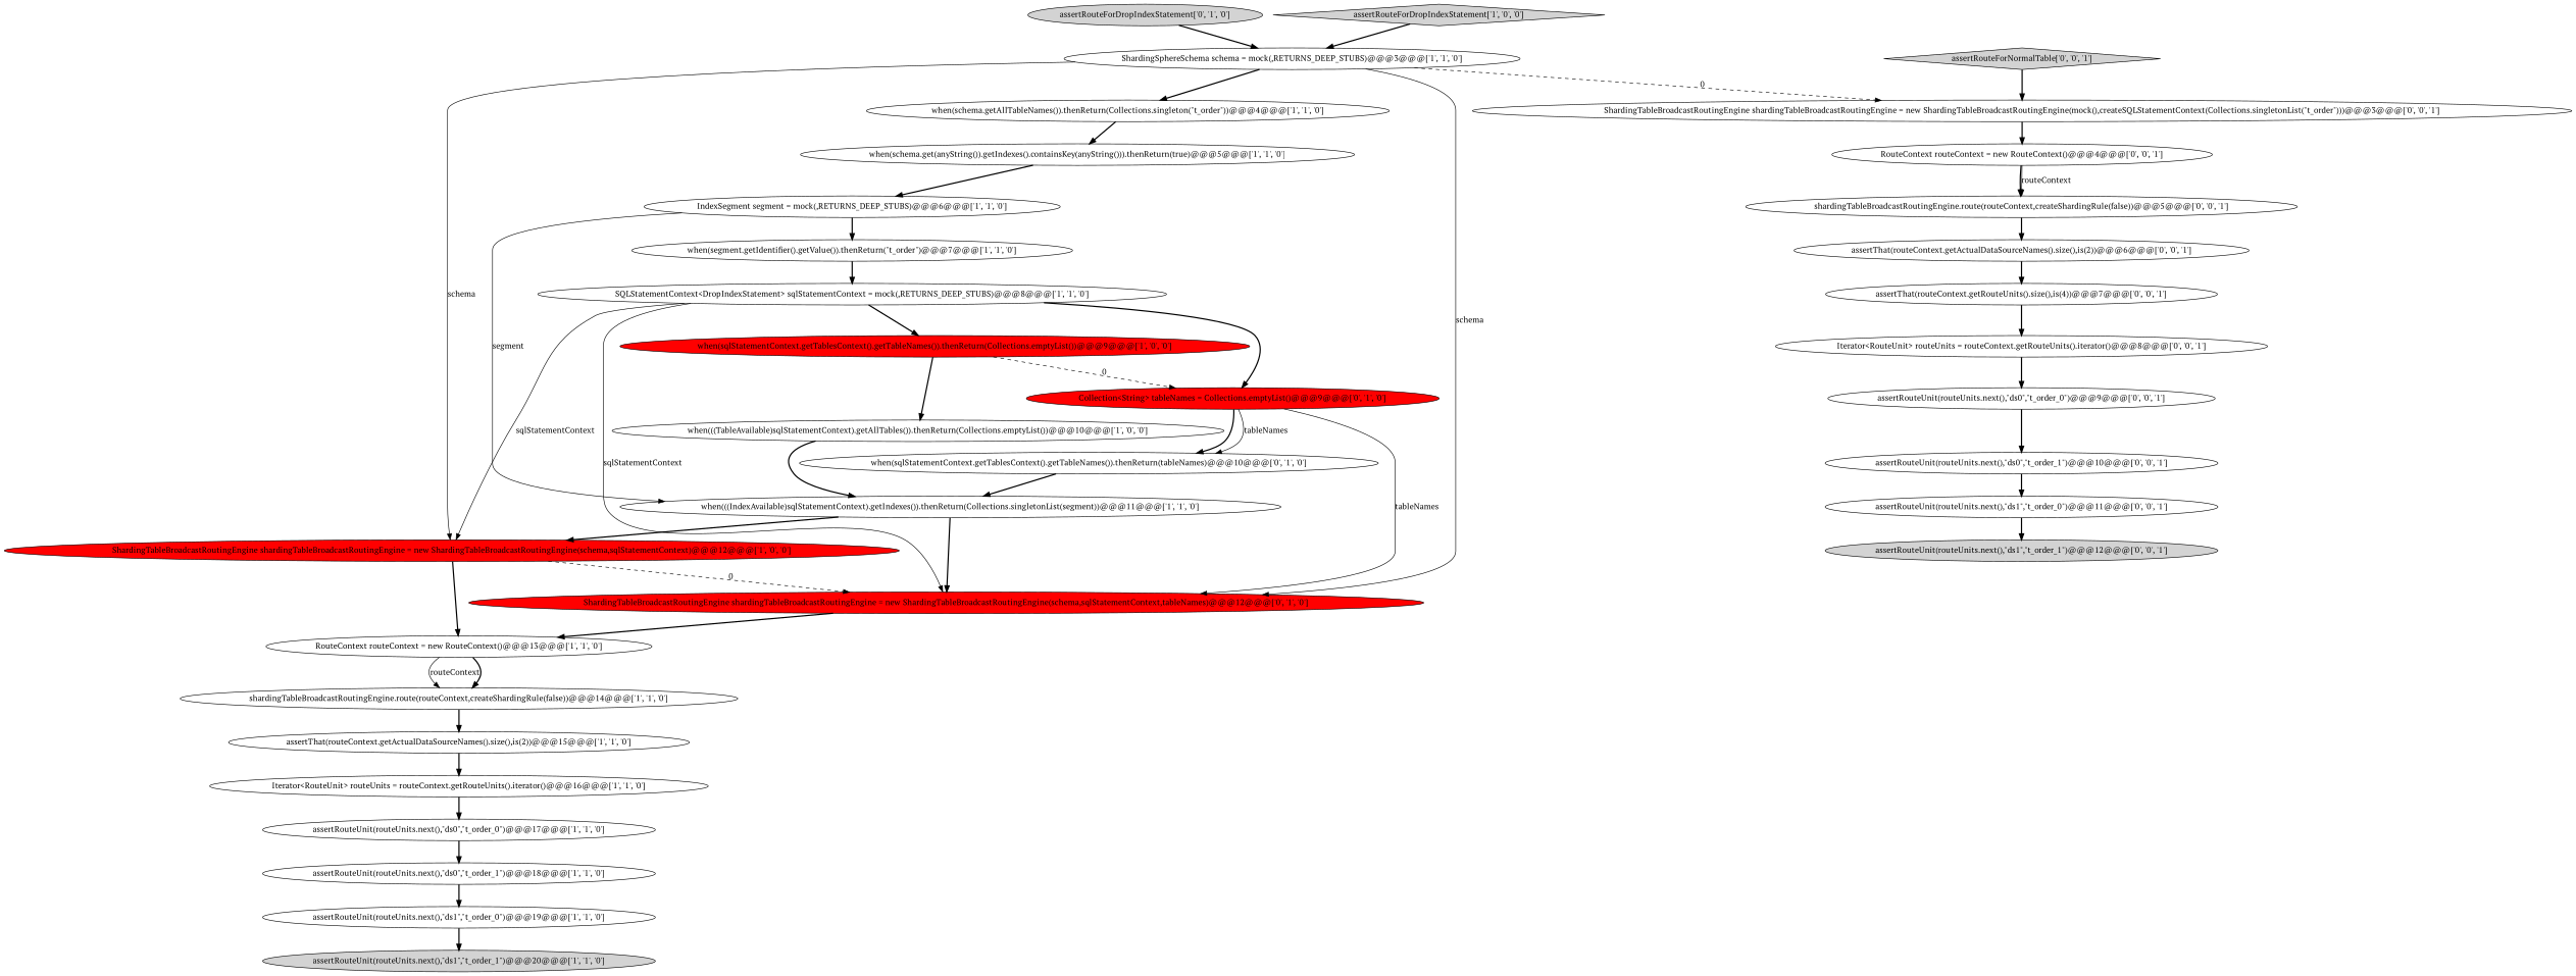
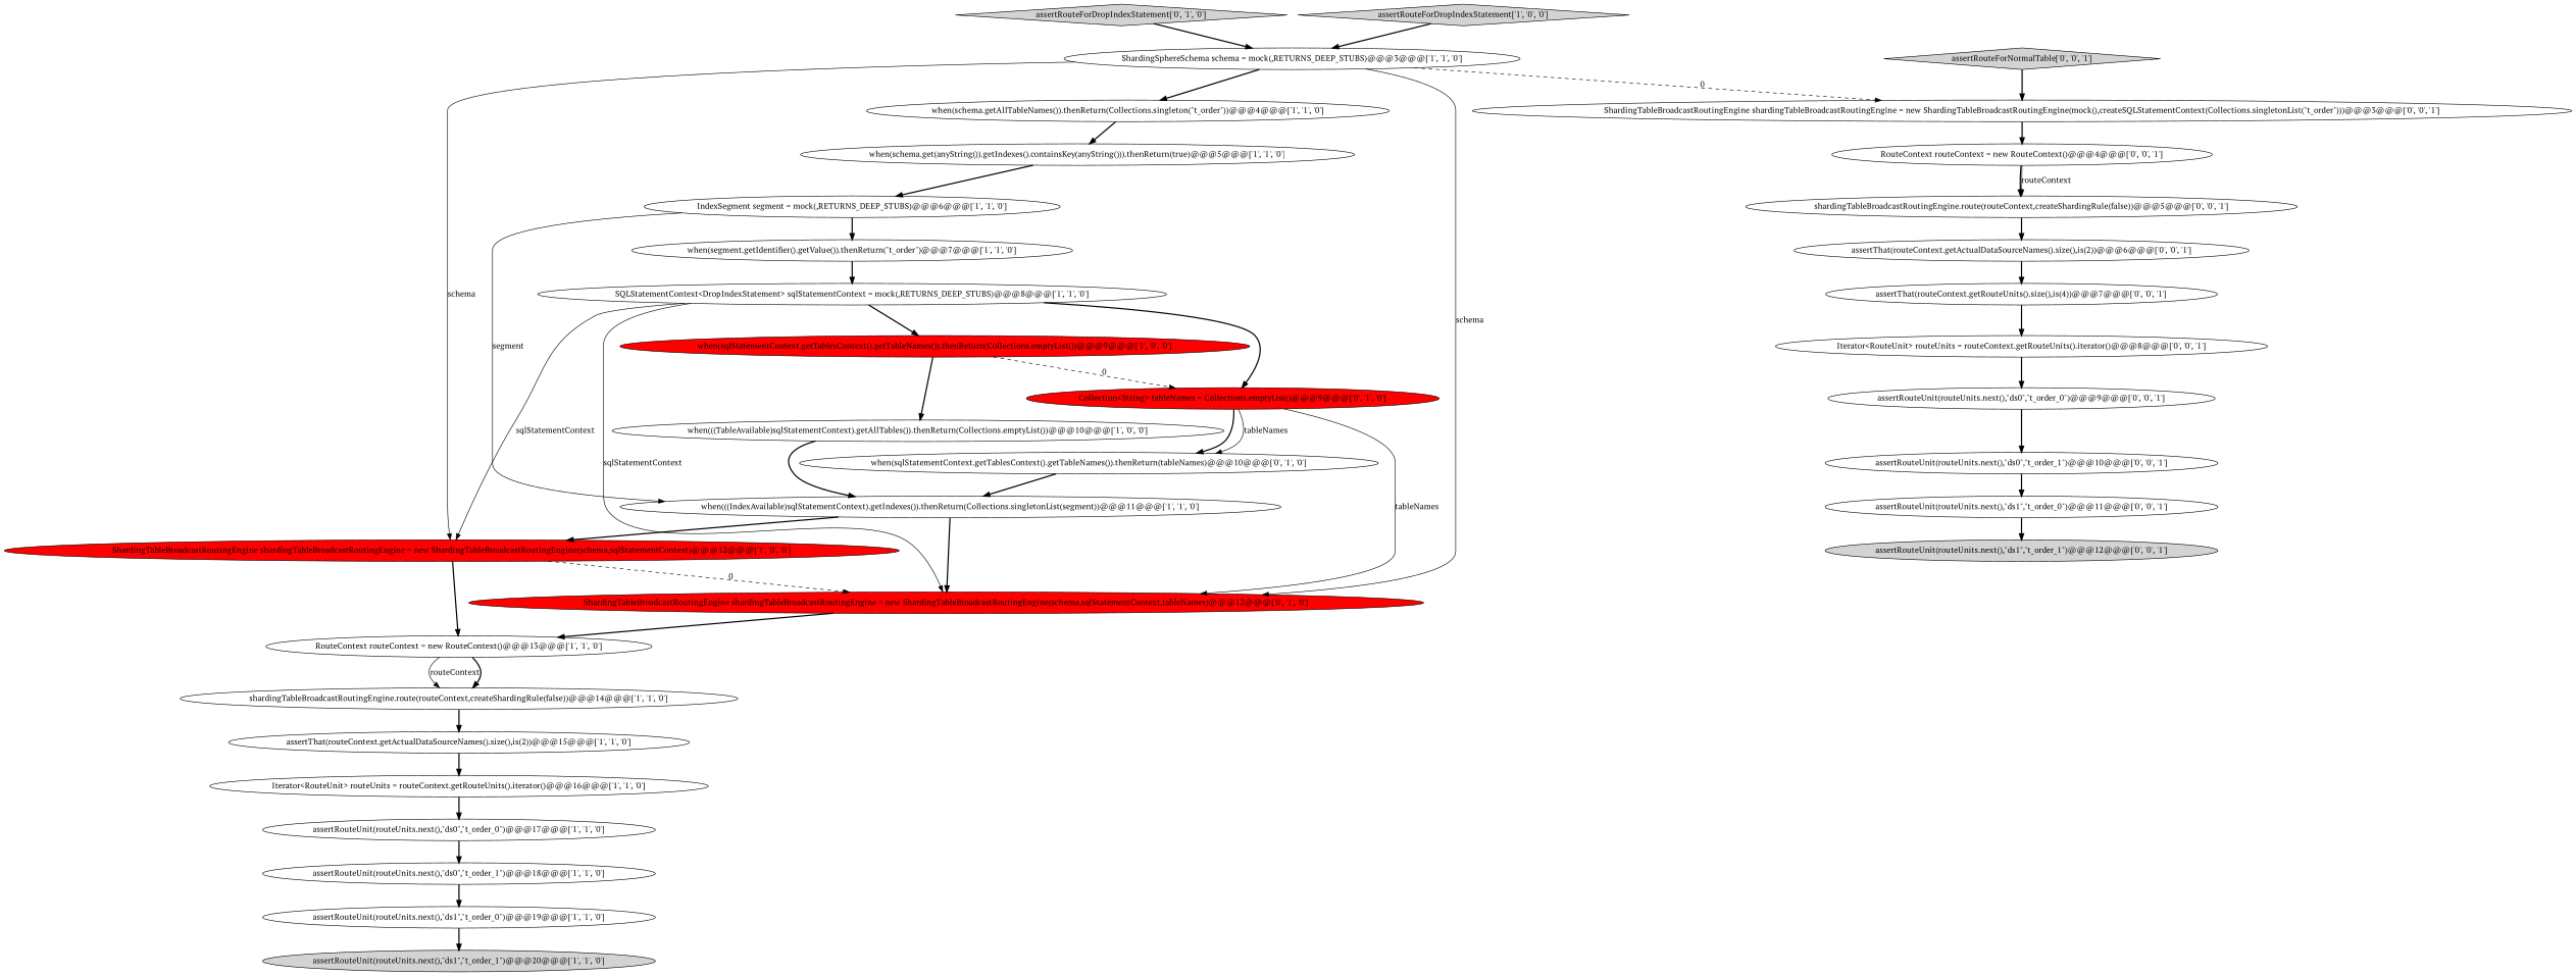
  digraph {
    fontname="PT Serif"
    node [fillcolor=white shape=ellipse style=filled fontname="PT Serif"]
    edge [style=bold fontname="PT Serif"]
    n1 [label="Iterator<RouteUnit> routeUnits = routeContext.getRouteUnits().iterator()@@@16@@@['1', '1', '0']"]
    n2 [label="assertRouteUnit(routeUnits.next(),\"ds0\",\"t_order_0\")@@@17@@@['1', '1', '0']"]
    n3 [label="shardingTableBroadcastRoutingEngine.route(routeContext,createShardingRule(false))@@@14@@@['1', '1', '0']"]
    n4 [label="assertThat(routeContext.getActualDataSourceNames().size(),is(2))@@@15@@@['1', '1', '0']"]
    n5 [fillcolor=lightgray label="assertRouteForNormalTable['0', '0', '1']" shape=diamond]
    n6 [label="ShardingTableBroadcastRoutingEngine shardingTableBroadcastRoutingEngine = new ShardingTableBroadcastRoutingEngine(mock(),createSQLStatementContext(Collections.singletonList(\"t_order\")))@@@3@@@['0', '0', '1']"]
    n7 [fillcolor=lightgray label="assertRouteUnit(routeUnits.next(),\"ds1\",\"t_order_1\")@@@12@@@['0', '0', '1']"]
    n8 [label="RouteContext routeContext = new RouteContext()@@@13@@@['1', '1', '0']"]
    n9 [label="assertRouteUnit(routeUnits.next(),\"ds1\",\"t_order_0\")@@@11@@@['0', '0', '1']"]
-   n10 [fillcolor=lightgray label="assertRouteForDropIndexStatement['0', '1', '0']"]
+   n10 [fillcolor=lightgray label="assertRouteForDropIndexStatement['0', '1', '0']" shape=diamond]
    n11 [label="ShardingSphereSchema schema = mock(,RETURNS_DEEP_STUBS)@@@3@@@['1', '1', '0']"]
    n12 [label="assertThat(routeContext.getActualDataSourceNames().size(),is(2))@@@6@@@['0', '0', '1']"]
    n13 [label="assertThat(routeContext.getRouteUnits().size(),is(4))@@@7@@@['0', '0', '1']"]
    n14 [label="when(((IndexAvailable)sqlStatementContext).getIndexes()).thenReturn(Collections.singletonList(segment))@@@11@@@['1', '1', '0']"]
    n15 [fillcolor=red label="ShardingTableBroadcastRoutingEngine shardingTableBroadcastRoutingEngine = new ShardingTableBroadcastRoutingEngine(schema,sqlStatementContext,tableNames)@@@12@@@['0', '1', '0']"]
    n16 [fillcolor=red label="ShardingTableBroadcastRoutingEngine shardingTableBroadcastRoutingEngine = new ShardingTableBroadcastRoutingEngine(schema,sqlStatementContext)@@@12@@@['1', '0', '0']"]
    n17 [fillcolor=lightgray label="assertRouteUnit(routeUnits.next(),\"ds1\",\"t_order_1\")@@@20@@@['1', '1', '0']"]
    n18 [label="RouteContext routeContext = new RouteContext()@@@4@@@['0', '0', '1']"]
    n19 [label="shardingTableBroadcastRoutingEngine.route(routeContext,createShardingRule(false))@@@5@@@['0', '0', '1']"]
    n20 [fillcolor=red label="when(sqlStatementContext.getTablesContext().getTableNames()).thenReturn(Collections.emptyList())@@@9@@@['1', '0', '0']"]
    n21 [fillcolor=red label="Collection<String> tableNames = Collections.emptyList()@@@9@@@['0', '1', '0']"]
    n22 [label="when(((TableAvailable)sqlStatementContext).getAllTables()).thenReturn(Collections.emptyList())@@@10@@@['1', '0', '0']"]
    n23 [label="when(schema.getAllTableNames()).thenReturn(Collections.singleton(\"t_order\"))@@@4@@@['1', '1', '0']"]
    n24 [label="when(schema.get(anyString()).getIndexes().containsKey(anyString())).thenReturn(true)@@@5@@@['1', '1', '0']"]
    n25 [fillcolor=lightgray label="assertRouteForDropIndexStatement['1', '0', '0']" shape=diamond]
    n26 [label="when(sqlStatementContext.getTablesContext().getTableNames()).thenReturn(tableNames)@@@10@@@['0', '1', '0']"]
    n27 [label="assertRouteUnit(routeUnits.next(),\"ds1\",\"t_order_0\")@@@19@@@['1', '1', '0']"]
    n28 [label="IndexSegment segment = mock(,RETURNS_DEEP_STUBS)@@@6@@@['1', '1', '0']"]
    n29 [label="assertRouteUnit(routeUnits.next(),\"ds0\",\"t_order_1\")@@@18@@@['1', '1', '0']"]
    n30 [label="when(segment.getIdentifier().getValue()).thenReturn(\"t_order\")@@@7@@@['1', '1', '0']"]
    n31 [label="SQLStatementContext<DropIndexStatement> sqlStatementContext = mock(,RETURNS_DEEP_STUBS)@@@8@@@['1', '1', '0']"]
    n32 [label="Iterator<RouteUnit> routeUnits = routeContext.getRouteUnits().iterator()@@@8@@@['0', '0', '1']"]
    n33 [label="assertRouteUnit(routeUnits.next(),\"ds0\",\"t_order_0\")@@@9@@@['0', '0', '1']"]
    n34 [label="assertRouteUnit(routeUnits.next(),\"ds0\",\"t_order_1\")@@@10@@@['0', '0', '1']"]
    n1 -> n2
    n2 -> n29
    n3 -> n4
    n4 -> n1
    n5 -> n6
    n6 -> n18
    n8 -> n3 [label=routeContext style=solid]
    n8 -> n3
    n9 -> n7
    n10 -> n11
    n11 -> n6 [label=0 style=dashed]
    n11 -> n15 [label=schema style=solid]
    n11 -> n16 [label=schema style=solid]
    n11 -> n23
    n12 -> n13
    n13 -> n32
    n14 -> n15
    n14 -> n16
    n15 -> n8
    n16 -> n8
    n16 -> n15 [label=0 style=dashed]
    n18 -> n19 [label=routeContext style=solid]
    n18 -> n19
    n19 -> n12
    n20 -> n21 [label=0 style=dashed]
    n20 -> n22
    n21 -> n15 [label=tableNames style=solid]
    n21 -> n26 [label=tableNames style=solid]
    n21 -> n26
    n22 -> n14
    n23 -> n24
    n24 -> n28
    n25 -> n11
    n26 -> n14
    n27 -> n17
    n28 -> n14 [label=segment style=solid]
    n28 -> n30
    n29 -> n27
    n30 -> n31
    n31 -> n15 [label=sqlStatementContext style=solid]
    n31 -> n16 [label=sqlStatementContext style=solid]
    n31 -> n20
    n31 -> n21
    n32 -> n33
    n33 -> n34
    n34 -> n9
  }
